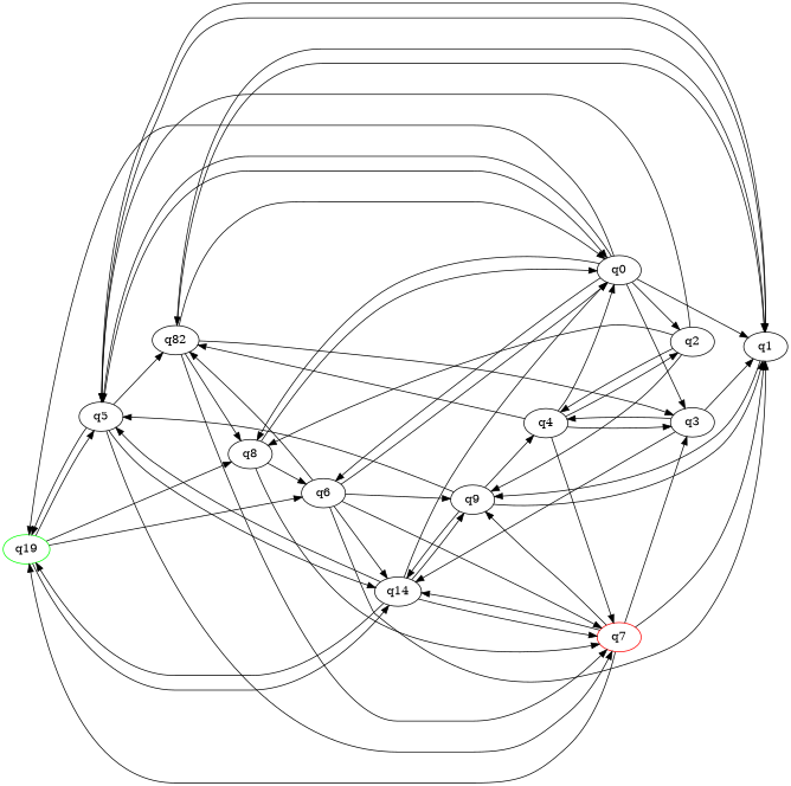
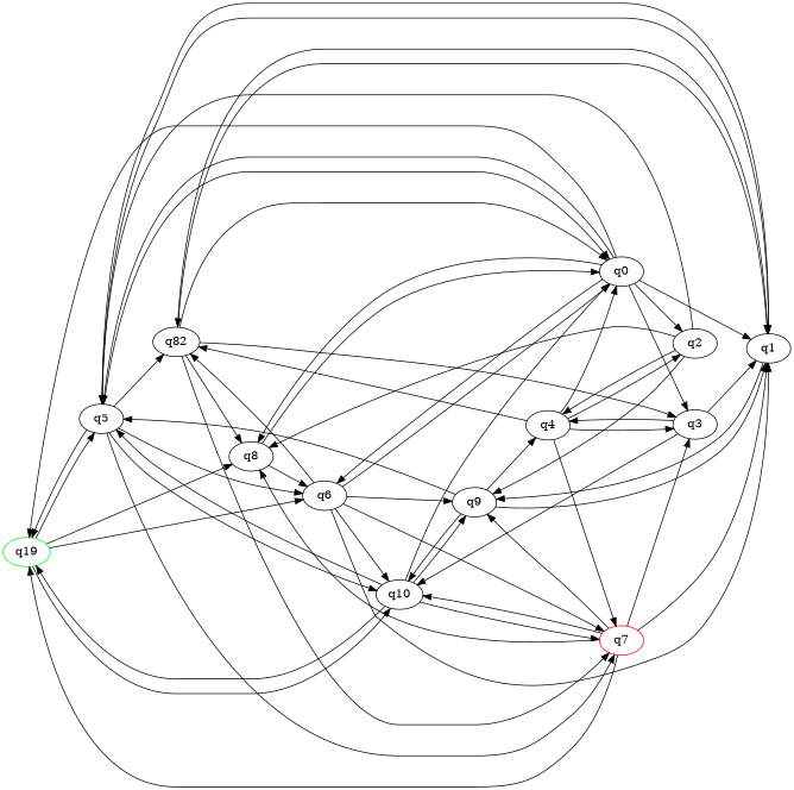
  digraph {
    rankdir=LR
    n1 [color=green initial=1 label=q19]
    q5
    q6
    q8
-   q10 [label=q14]
+   q10
    q7 [color=red final=1]
    q1
    q0
    n9 [label=q82]
    q9
    q3
    q4
    q2
    n1 -> q5
    n1 -> q6
    n1 -> q8
    n1 -> q10
    q5 -> n1
+   q5 -> q6
    q5 -> q10
    q5 -> q7
    q5 -> q1
    q5 -> q0
    q5 -> n9
    q6 -> q10
    q6 -> q7
    q6 -> q1
    q6 -> q0
    q6 -> n9
    q6 -> q9
    q8 -> q6
-   q8 -> q7
+   q7 -> q8
    q8 -> q0
    q10 -> n1
    q10 -> q5
    q10 -> q7
    q10 -> q0
    q10 -> q9
    q7 -> n1
    q7 -> q10
    q7 -> q1
    q7 -> q9
    q7 -> q3
    q1 -> q5
    q1 -> n9
    q1 -> q9
    q0 -> n1
    q0 -> q5
    q0 -> q6
    q0 -> q8
    q0 -> q1
    q0 -> q3
    q0 -> q2
    n9 -> q8
    n9 -> q7
    n9 -> q1
    n9 -> q0
    n9 -> q3
    q9 -> q5
    q9 -> q10
    q9 -> q1
    q9 -> q4
    q3 -> q10
    q3 -> q1
    q3 -> q4
    q4 -> q7
    q4 -> q0
    q4 -> n9
    q4 -> q3
    q4 -> q2
    q2 -> q5
    q2 -> q8
    q2 -> q9
    q2 -> q4
  }
